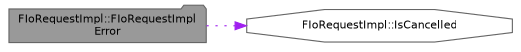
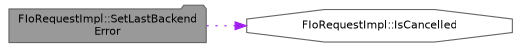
  digraph {
    rankdir=LR
    node [fontname=Helvetica fontsize=10 style=filled]
-   n1 [color=gray40 fillcolor=grey60 fontcolor=black height=0.2 label="FIoRequestImpl::FIoRequestImpl\lError" shape=folder width=0.4]
+   n1 [color=gray40 fillcolor=grey60 fontcolor=black height=0.2 label="FIoRequestImpl::SetLastBackend\lError" shape=folder width=0.4]
    n2 [color=grey40 fillcolor=white height=0.2 label="FIoRequestImpl::IsCancelled" shape=octagon width=0.4]
    n1 -> n2 [color=purple fontname=Helvetica fontsize=10 labelfontname=Helvetica labelfontsize=10 style=dotted]
  }
